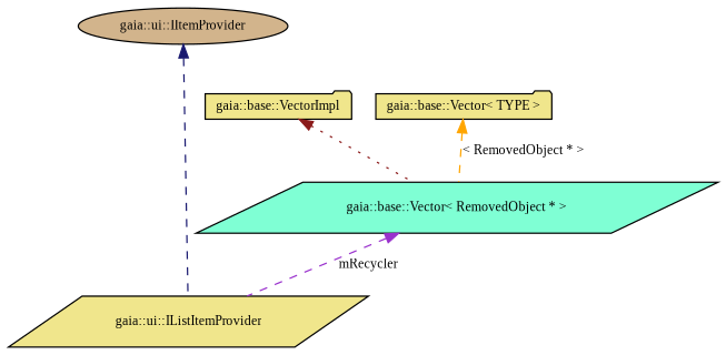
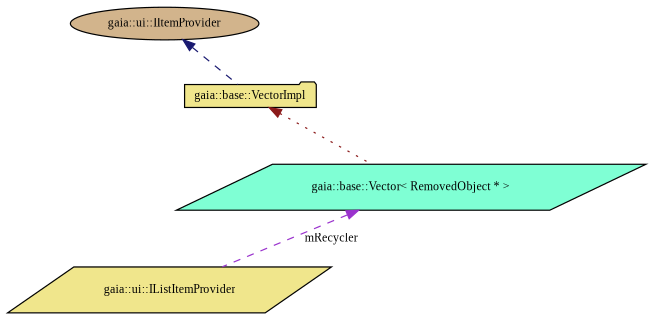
  digraph {
    fontname="Liberation Serif"
    node [color=black fillcolor=khaki fontname="Liberation Serif" fontsize=10 shape=parallelogram style=filled]
    edge [dir=back fontname="Liberation Serif" fontsize=10 labelfontname=Helvetica labelfontsize=10 style=dashed]
    n1 [fontcolor=black height=0.2 label="gaia::ui::IListItemProvider" width=0.4]
    n2 [fillcolor=tan height=0.2 label="gaia::ui::IItemProvider" shape=ellipse width=0.4]
    n3 [fillcolor=aquamarine height=0.2 label="gaia::base::Vector\< RemovedObject * \>" width=0.4]
    n4 [height=0.2 label="gaia::base::VectorImpl" shape=folder width=0.4]
-   n5 [height=0.2 label="gaia::base::Vector\< TYPE \>" shape=folder width=0.4]
-   n2 -> n1 [color=midnightblue]
+   n2 -> n4 [color=midnightblue]
    n3 -> n1 [color=darkorchid3 label=mRecycler]
    n4 -> n3 [color=firebrick4 style=dotted]
-   n5 -> n3 [color=orange label="\< RemovedObject * \>"]
  }
